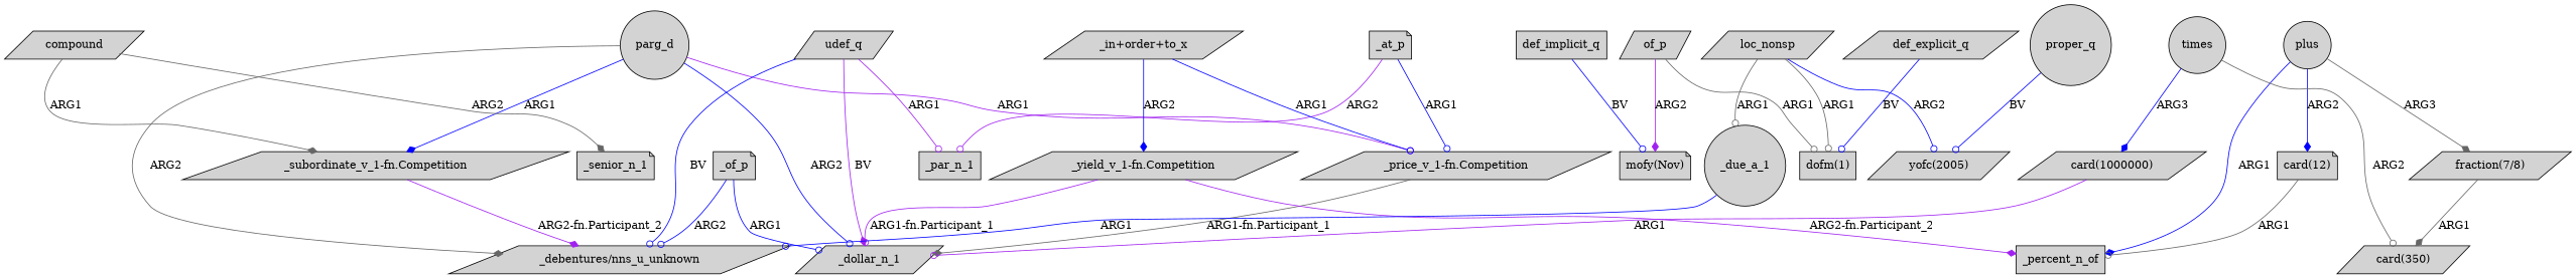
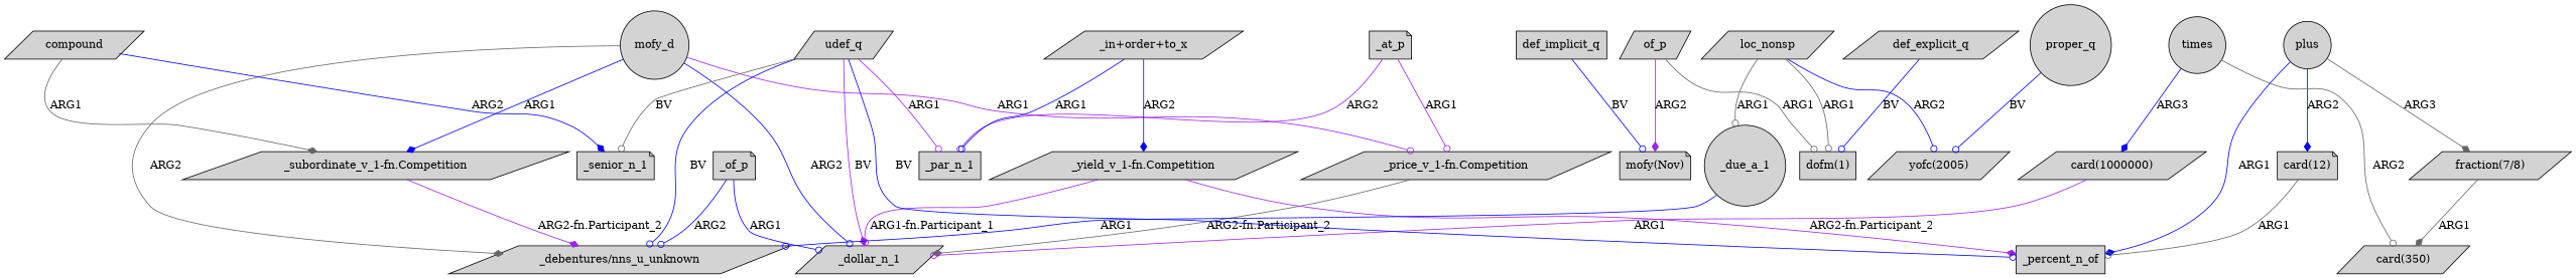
  digraph {
    node [shape=parallelogram style=filled]
    edge [arrowhead=odot color=blue]
    _of_p [shape=note]
    _dollar_n_1
    "_debentures/nns_u_unknown"
-   parg_d [shape=circle]
+   parg_d [shape=circle label=mofy_d]
    "_subordinate_v_1-fn.Competition"
    "_price_v_1-fn.Competition"
    _at_p [shape=note]
    _par_n_1 [shape=box]
    "mofy(Nov)" [shape=note]
    of_p
    "dofm(1)" [shape=box]
    proper_q [shape=circle]
    n13 [label="yofc(2005)"]
    plus [shape=circle]
    "card(12)" [shape=note]
    "fraction(7/8)"
    _percent_n_of [shape=box]
    "card(350)"
    times [shape=circle]
    "card(1000000)"
    "_in+order+to_x"
    "_yield_v_1-fn.Competition"
    def_explicit_q
    udef_q
    _senior_n_1 [shape=note]
    compound
    loc_nonsp
    _due_a_1 [shape=circle]
    def_implicit_q [shape=box]
    _of_p -> _dollar_n_1 [label=ARG1]
    _of_p -> "_debentures/nns_u_unknown" [label=ARG2]
    parg_d -> _dollar_n_1 [label=ARG2]
    parg_d -> "_debentures/nns_u_unknown" [arrowhead=diamond color=gray40 label=ARG2]
    parg_d -> "_subordinate_v_1-fn.Competition" [arrowhead=diamond label=ARG1]
    parg_d -> "_price_v_1-fn.Competition" [color=purple label=ARG1]
    "_subordinate_v_1-fn.Competition" -> "_debentures/nns_u_unknown" [arrowhead=diamond color=purple label="ARG2-fn.Participant_2"]
-   "_price_v_1-fn.Competition" -> _dollar_n_1 [arrowhead=diamond color=gray40 label="ARG1-fn.Participant_1"]
-   _at_p -> "_price_v_1-fn.Competition" [label=ARG1]
+   "_price_v_1-fn.Competition" -> _dollar_n_1 [arrowhead=diamond color=gray40 label="ARG2-fn.Participant_2"]
+   _at_p -> "_price_v_1-fn.Competition" [color=purple label=ARG1]
    _at_p -> _par_n_1 [color=purple label=ARG2]
    of_p -> "mofy(Nov)" [arrowhead=diamond color=purple label=ARG2]
    of_p -> "dofm(1)" [color=gray40 label=ARG1]
    proper_q -> n13 [label=BV]
    plus -> "card(12)" [arrowhead=diamond label=ARG2]
    plus -> "fraction(7/8)" [arrowhead=diamond color=gray40 label=ARG3]
    plus -> _percent_n_of [arrowhead=diamond label=ARG1]
    "card(12)" -> _percent_n_of [color=gray40 label=ARG1]
    "fraction(7/8)" -> "card(350)" [arrowhead=diamond color=gray40 label=ARG1]
    times -> "card(350)" [color=gray40 label=ARG2]
    times -> "card(1000000)" [arrowhead=diamond label=ARG3]
    "card(1000000)" -> _dollar_n_1 [color=purple label=ARG1]
-   "_in+order+to_x" -> "_price_v_1-fn.Competition" [label=ARG1]
+   "_in+order+to_x" -> _par_n_1 [label=ARG1]
    "_in+order+to_x" -> "_yield_v_1-fn.Competition" [arrowhead=diamond label=ARG2]
    "_yield_v_1-fn.Competition" -> _dollar_n_1 [color=purple label="ARG1-fn.Participant_1"]
    "_yield_v_1-fn.Competition" -> _percent_n_of [arrowhead=diamond color=purple label="ARG2-fn.Participant_2"]
    def_explicit_q -> "dofm(1)" [label=BV]
    udef_q -> _dollar_n_1 [arrowhead=diamond color=purple label=BV]
    udef_q -> "_debentures/nns_u_unknown" [label=BV]
    udef_q -> _par_n_1 [color=purple label=ARG1]
+   udef_q -> _percent_n_of [label=BV]
+   udef_q -> _senior_n_1 [color=gray40 label=BV]
    compound -> "_subordinate_v_1-fn.Competition" [arrowhead=diamond color=gray40 label=ARG1]
-   compound -> _senior_n_1 [arrowhead=diamond color=gray40 label=ARG2]
+   compound -> _senior_n_1 [arrowhead=diamond label=ARG2]
    loc_nonsp -> "dofm(1)" [color=gray40 label=ARG1]
    loc_nonsp -> n13 [label=ARG2]
    loc_nonsp -> _due_a_1 [color=gray40 label=ARG1]
    _due_a_1 -> "_debentures/nns_u_unknown" [label=ARG1]
    def_implicit_q -> "mofy(Nov)" [label=BV]
  }
